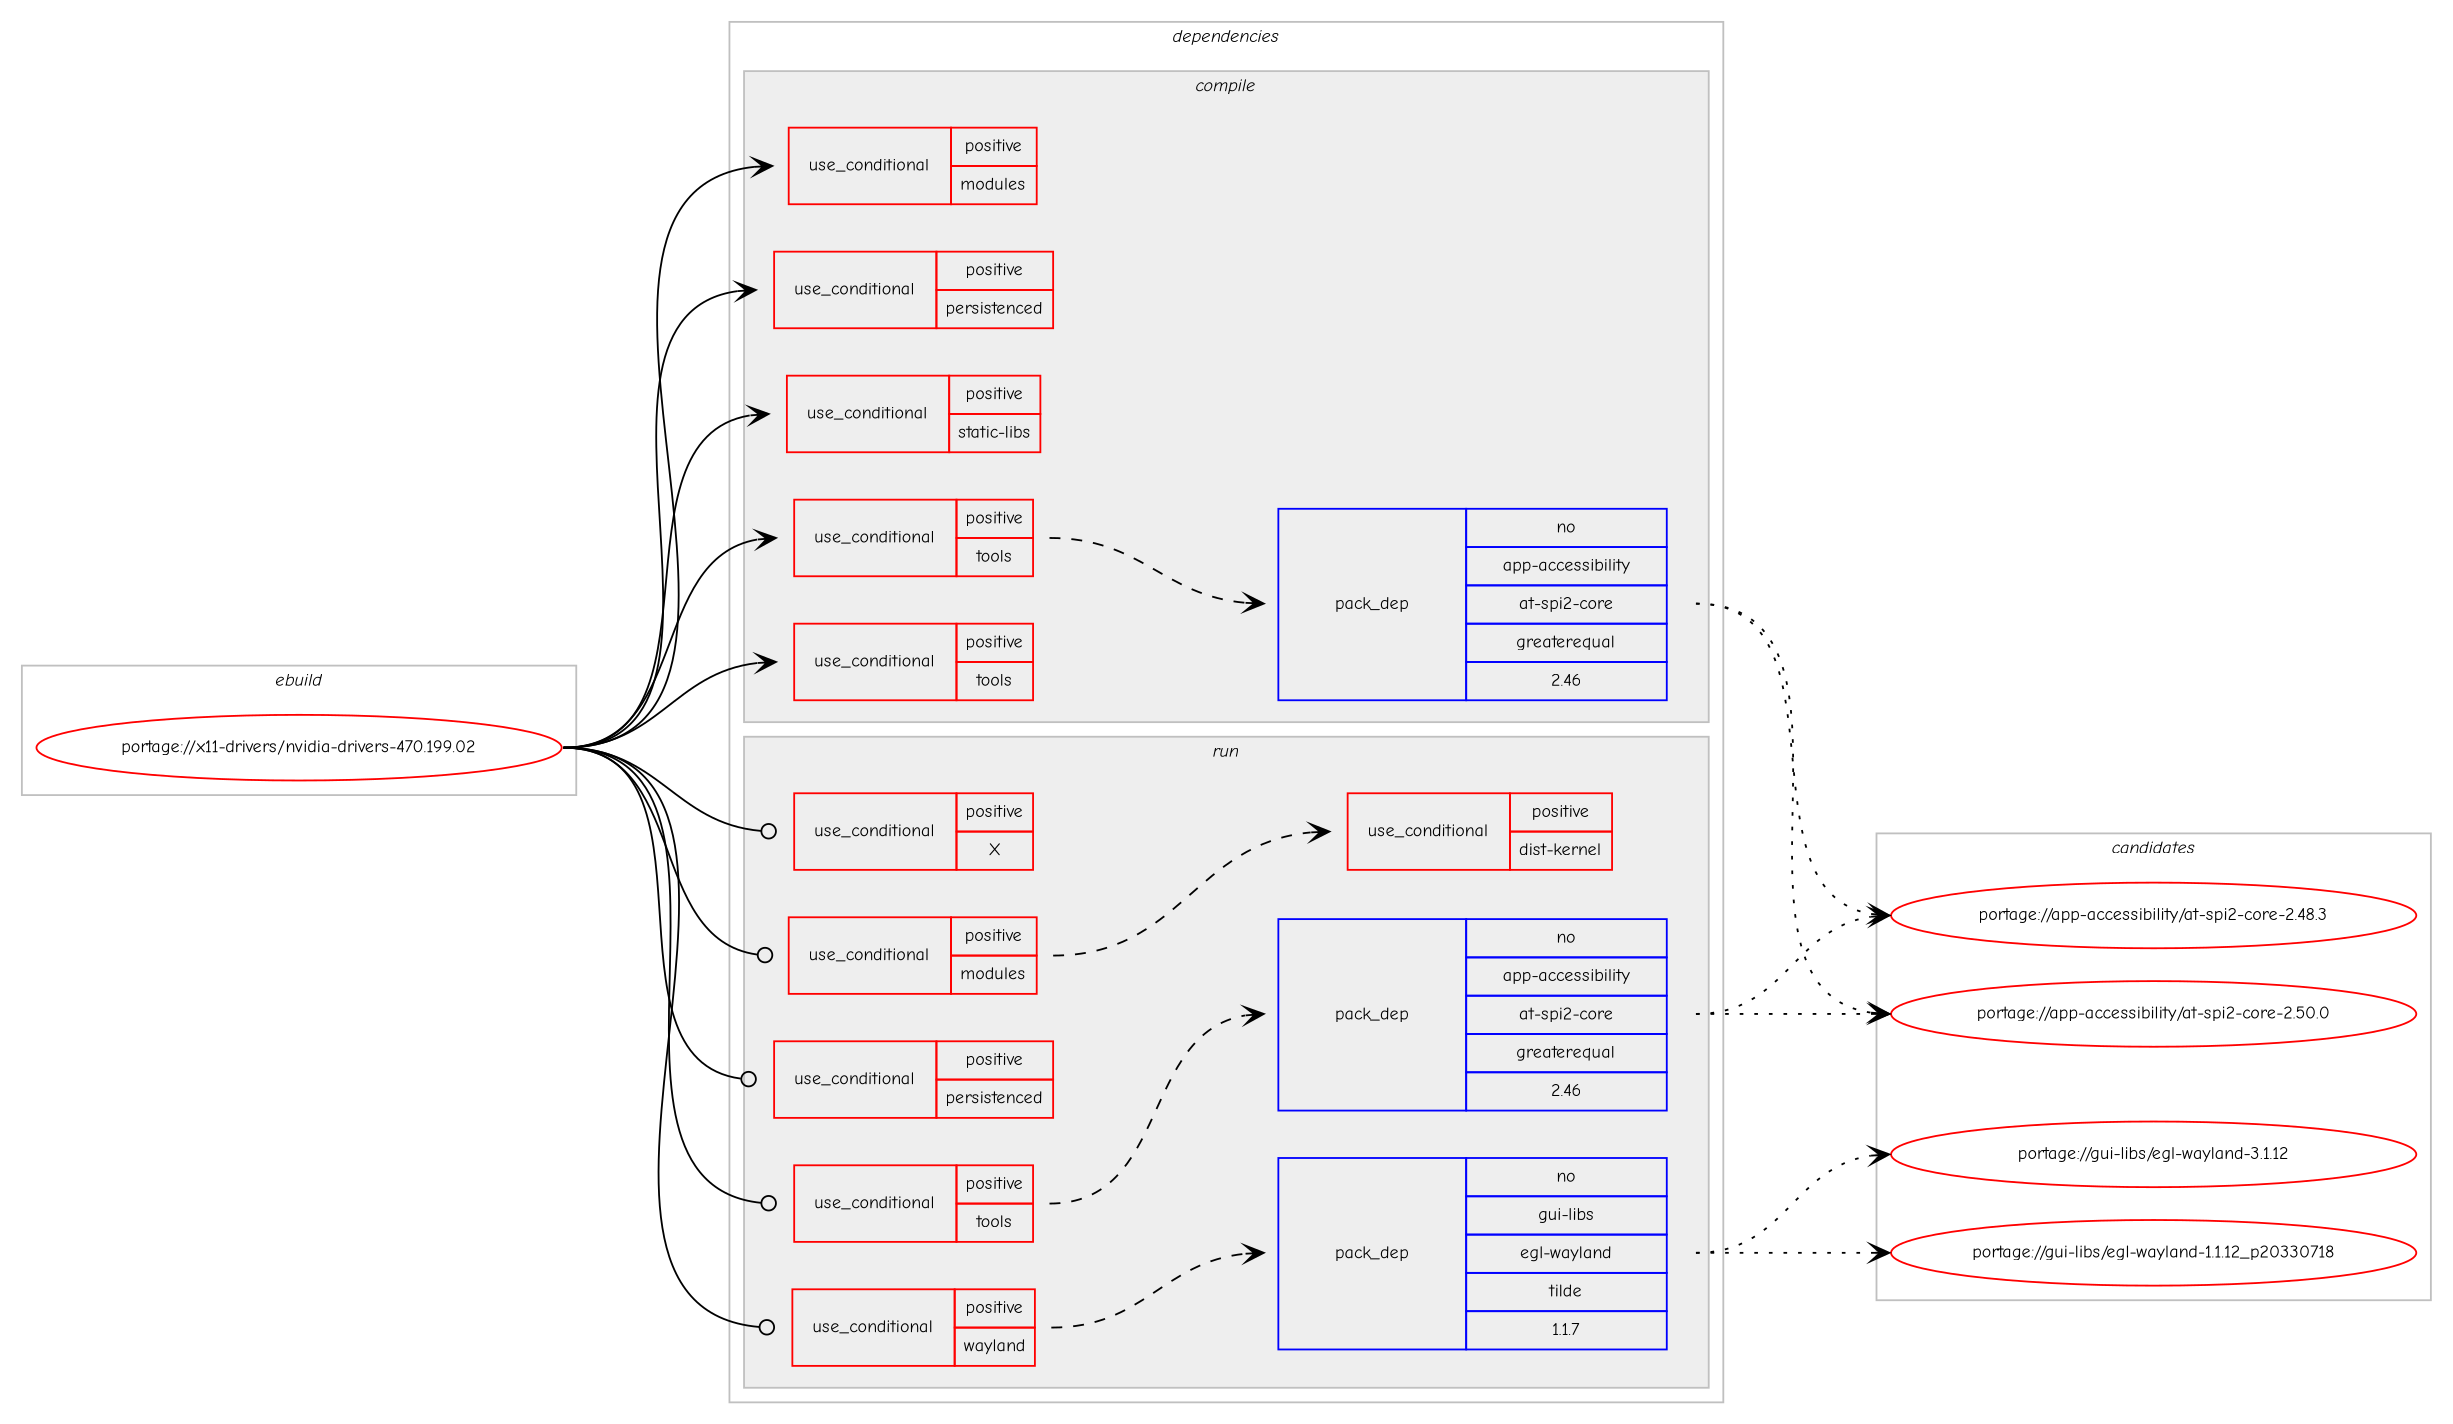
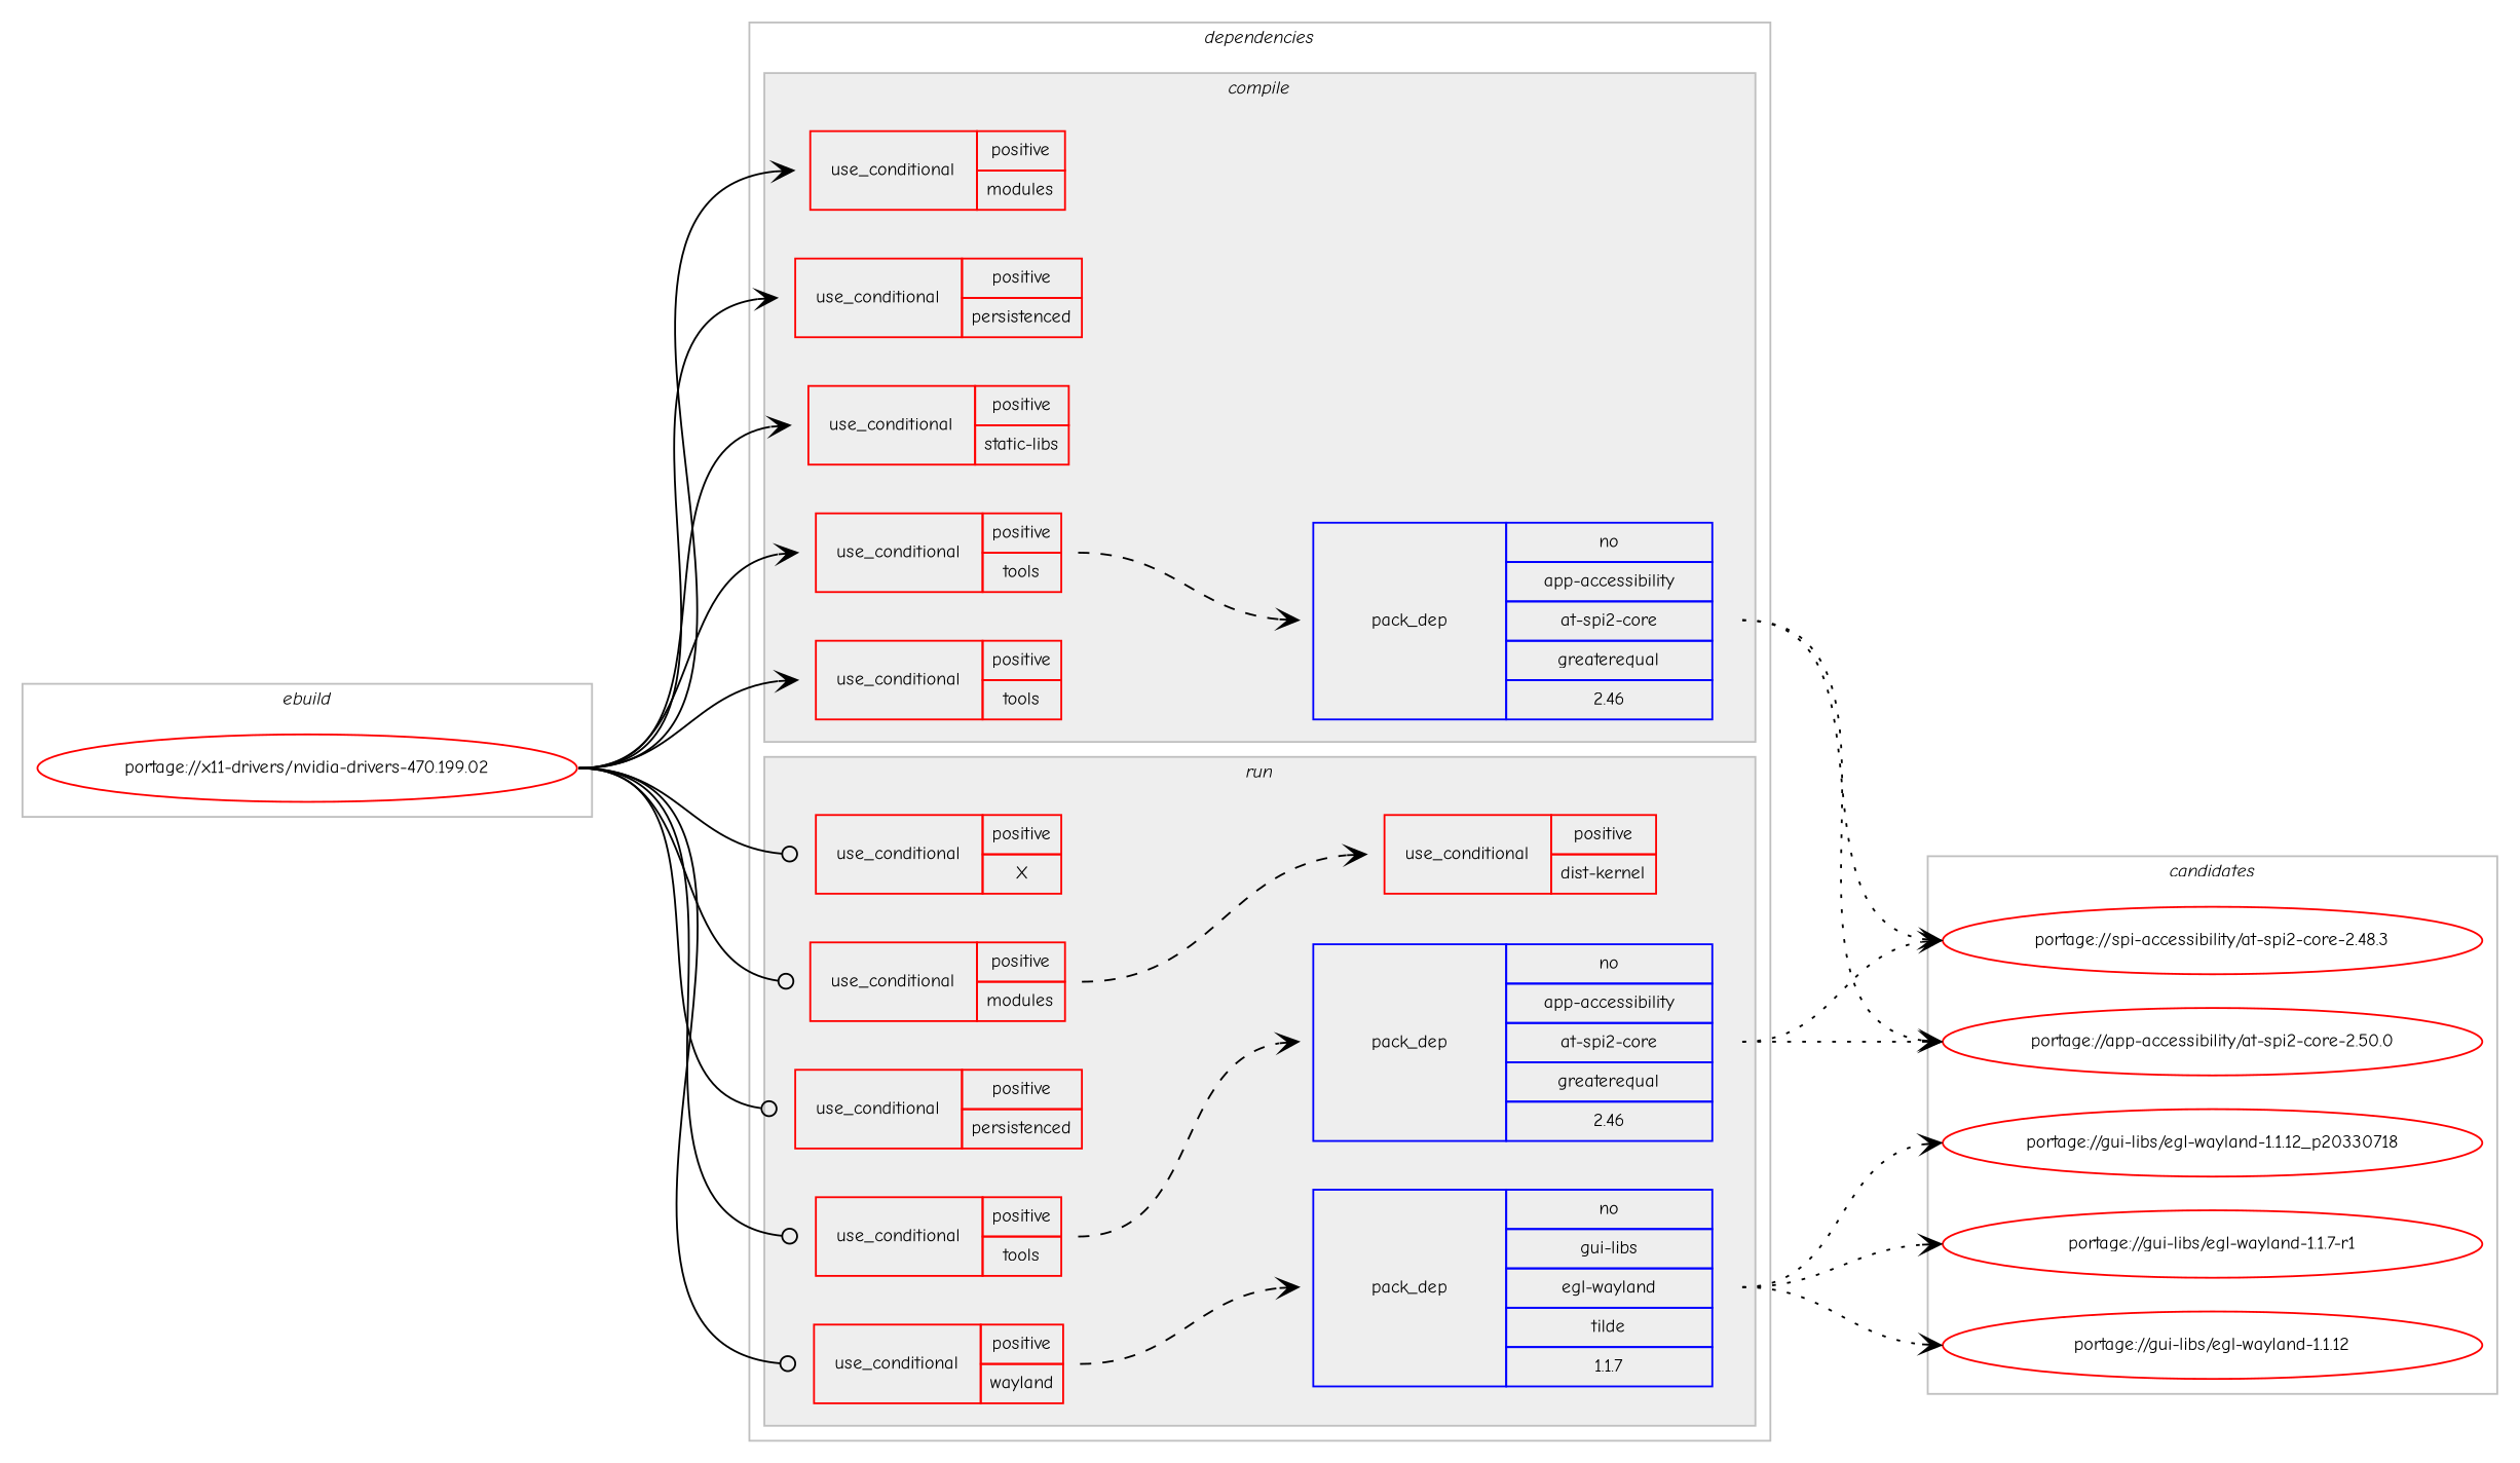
  digraph {
    compound=true
    concentrate=true
    fontname="Comic Neue"
    fontsize=10
    newrank=true
    rankdir=LR
    ranksep=1.5
    node [color=red fontname="Comic Neue" fontsize=10 shape=none]
    edge [arrowhead=vee fontname="Comic Neue" headport=w style=solid tailport=e weight=20]
    n1 [label="portage://x11-drivers/nvidia-drivers-470.199.02" width=4 shape=""]
    n2 [label=<<TABLE BORDER="0" CELLBORDER="1" CELLSPACING="0" CELLPADDING="4"><TR><TD ROWSPAN="3" CELLPADDING="10">use_conditional</TD></TR><TR><TD>positive</TD></TR><TR><TD>modules</TD></TR></TABLE>>]
    n3 [label=<<TABLE BORDER="0" CELLBORDER="1" CELLSPACING="0" CELLPADDING="4"><TR><TD ROWSPAN="3" CELLPADDING="10">use_conditional</TD></TR><TR><TD>positive</TD></TR><TR><TD>persistenced</TD></TR></TABLE>>]
    n4 [label=<<TABLE BORDER="0" CELLBORDER="1" CELLSPACING="0" CELLPADDING="4"><TR><TD ROWSPAN="3" CELLPADDING="10">use_conditional</TD></TR><TR><TD>positive</TD></TR><TR><TD>static-libs</TD></TR></TABLE>>]
    n5 [color=blue label=<<TABLE BORDER="0" CELLBORDER="1" CELLSPACING="0" CELLPADDING="4" WIDTH="220"><TR><TD ROWSPAN="6" CELLPADDING="30">pack_dep</TD></TR><TR><TD WIDTH="110">no</TD></TR><TR><TD>app-accessibility</TD></TR><TR><TD>at-spi2-core</TD></TR><TR><TD>greaterequal</TD></TR><TR><TD>2.46</TD></TR></TABLE>>]
    n6 [label=<<TABLE BORDER="0" CELLBORDER="1" CELLSPACING="0" CELLPADDING="4"><TR><TD ROWSPAN="3" CELLPADDING="10">use_conditional</TD></TR><TR><TD>positive</TD></TR><TR><TD>tools</TD></TR></TABLE>>]
    n7 [label=<<TABLE BORDER="0" CELLBORDER="1" CELLSPACING="0" CELLPADDING="4"><TR><TD ROWSPAN="3" CELLPADDING="10">use_conditional</TD></TR><TR><TD>positive</TD></TR><TR><TD>tools</TD></TR></TABLE>>]
    n8 [label=<<TABLE BORDER="0" CELLBORDER="1" CELLSPACING="0" CELLPADDING="4"><TR><TD ROWSPAN="3" CELLPADDING="10">use_conditional</TD></TR><TR><TD>positive</TD></TR><TR><TD>X</TD></TR></TABLE>>]
    n9 [label=<<TABLE BORDER="0" CELLBORDER="1" CELLSPACING="0" CELLPADDING="4"><TR><TD ROWSPAN="3" CELLPADDING="10">use_conditional</TD></TR><TR><TD>positive</TD></TR><TR><TD>dist-kernel</TD></TR></TABLE>>]
    n10 [label=<<TABLE BORDER="0" CELLBORDER="1" CELLSPACING="0" CELLPADDING="4"><TR><TD ROWSPAN="3" CELLPADDING="10">use_conditional</TD></TR><TR><TD>positive</TD></TR><TR><TD>modules</TD></TR></TABLE>>]
    n11 [label=<<TABLE BORDER="0" CELLBORDER="1" CELLSPACING="0" CELLPADDING="4"><TR><TD ROWSPAN="3" CELLPADDING="10">use_conditional</TD></TR><TR><TD>positive</TD></TR><TR><TD>persistenced</TD></TR></TABLE>>]
    n12 [color=blue label=<<TABLE BORDER="0" CELLBORDER="1" CELLSPACING="0" CELLPADDING="4" WIDTH="220"><TR><TD ROWSPAN="6" CELLPADDING="30">pack_dep</TD></TR><TR><TD WIDTH="110">no</TD></TR><TR><TD>app-accessibility</TD></TR><TR><TD>at-spi2-core</TD></TR><TR><TD>greaterequal</TD></TR><TR><TD>2.46</TD></TR></TABLE>>]
    n13 [label=<<TABLE BORDER="0" CELLBORDER="1" CELLSPACING="0" CELLPADDING="4"><TR><TD ROWSPAN="3" CELLPADDING="10">use_conditional</TD></TR><TR><TD>positive</TD></TR><TR><TD>tools</TD></TR></TABLE>>]
    n14 [color=blue label=<<TABLE BORDER="0" CELLBORDER="1" CELLSPACING="0" CELLPADDING="4" WIDTH="220"><TR><TD ROWSPAN="6" CELLPADDING="30">pack_dep</TD></TR><TR><TD WIDTH="110">no</TD></TR><TR><TD>gui-libs</TD></TR><TR><TD>egl-wayland</TD></TR><TR><TD>tilde</TD></TR><TR><TD>1.1.7</TD></TR></TABLE>>]
    n15 [label=<<TABLE BORDER="0" CELLBORDER="1" CELLSPACING="0" CELLPADDING="4"><TR><TD ROWSPAN="3" CELLPADDING="10">use_conditional</TD></TR><TR><TD>positive</TD></TR><TR><TD>wayland</TD></TR></TABLE>>]
-   n16 [label="portage://app-accessibility/at-spi2-core-2.48.3" width=4 shape=""]
+   n16 [label="portage://spi-accessibility/at-spi2-core-2.48.3" width=4 shape=""]
    n17 [label="portage://app-accessibility/at-spi2-core-2.50.0" width=4 shape=""]
-   n18 [label="portage://gui-libs/egl-wayland-3.1.12" width=4 shape=""]
+   n18 [label="portage://gui-libs/egl-wayland-1.1.12" width=4 shape=""]
    n19 [label="portage://gui-libs/egl-wayland-1.1.12_p20330718" width=4 shape=""]
+   n20 [label="portage://gui-libs/egl-wayland-1.1.7-r1" width=4 shape=""]
    subgraph cluster_1 {
      color=gray
      label=<<i>ebuild</i>>
      rank=same
      n1
    }
    subgraph cluster_2 {
      color=gray
      label=<<i>dependencies</i>>
      subgraph cluster_3 {
        color=gray
        fillcolor="#eeeeee"
        label=<<i>compile</i>>
        style=filled
        subgraph sub_4 {
          color=gray
          fillcolor="#eeeeee"
          label=<<i>compile</i>>
          style=filled
          n2
        }
        subgraph sub_5 {
          color=gray
          fillcolor="#eeeeee"
          label=<<i>compile</i>>
          style=filled
          n3
        }
        subgraph sub_6 {
          color=gray
          fillcolor="#eeeeee"
          label=<<i>compile</i>>
          style=filled
          n4
        }
        subgraph sub_7 {
          color=gray
          fillcolor="#eeeeee"
          label=<<i>compile</i>>
          style=filled
          n6
          subgraph sub_8 {
            color=gray
            fillcolor="#eeeeee"
            label=<<i>compile</i>>
            style=filled
            n5
          }
        }
        subgraph sub_9 {
          color=gray
          fillcolor="#eeeeee"
          label=<<i>compile</i>>
          style=filled
          n7
        }
      }
      subgraph cluster_10 {
        color=gray
        fillcolor="#eeeeee"
        label=<<i>compile and run</i>>
        style=filled
      }
      subgraph cluster_11 {
        color=gray
        fillcolor="#eeeeee"
        label=<<i>run</i>>
        style=filled
        subgraph sub_12 {
          color=gray
          fillcolor="#eeeeee"
          label=<<i>run</i>>
          style=filled
          n8
        }
        subgraph sub_13 {
          color=gray
          fillcolor="#eeeeee"
          label=<<i>run</i>>
          style=filled
          n10
          subgraph sub_14 {
            color=gray
            fillcolor="#eeeeee"
            label=<<i>run</i>>
            style=filled
            n9
          }
        }
        subgraph sub_15 {
          color=gray
          fillcolor="#eeeeee"
          label=<<i>run</i>>
          style=filled
          n11
        }
        subgraph sub_16 {
          color=gray
          fillcolor="#eeeeee"
          label=<<i>run</i>>
          style=filled
          n13
          subgraph sub_17 {
            color=gray
            fillcolor="#eeeeee"
            label=<<i>run</i>>
            style=filled
            n12
          }
        }
        subgraph sub_18 {
          color=gray
          fillcolor="#eeeeee"
          label=<<i>run</i>>
          style=filled
          n15
          subgraph sub_19 {
            color=gray
            fillcolor="#eeeeee"
            label=<<i>run</i>>
            style=filled
            n14
          }
        }
      }
    }
    subgraph cluster_20 {
      color=gray
      label=<<i>candidates</i>>
      rank=same
      subgraph sub_21 {
        color=black
        label=<<i>candidates</i>>
        nodesep=1
        rank=same
        n16
        n17
      }
      subgraph sub_22 {
        color=black
        label=<<i>candidates</i>>
        nodesep=1
        rank=same
        n16
        n17
      }
      subgraph sub_23 {
        color=black
        label=<<i>candidates</i>>
        nodesep=1
        rank=same
        n18
        n19
+       n20
      }
    }
    n1 -> n2
    n1 -> n3
    n1 -> n4
    n1 -> n6
    n1 -> n7
    n1 -> n8 [arrowhead=odot]
    n1 -> n10 [arrowhead=odot]
    n1 -> n11 [arrowhead=odot]
    n1 -> n13 [arrowhead=odot]
    n1 -> n15 [arrowhead=odot]
    n5 -> n16 [style=dotted weight=100]
    n5 -> n17 [style=dotted weight=100]
    n6 -> n5 [style=dashed]
    n10 -> n9 [style=dashed]
    n12 -> n16 [style=dotted weight=100]
    n12 -> n17 [style=dotted weight=100]
    n13 -> n12 [style=dashed]
    n14 -> n18 [style=dotted weight=100]
    n14 -> n19 [style=dotted weight=100]
+   n14 -> n20 [style=dotted weight=100]
    n15 -> n14 [style=dashed]
  }
